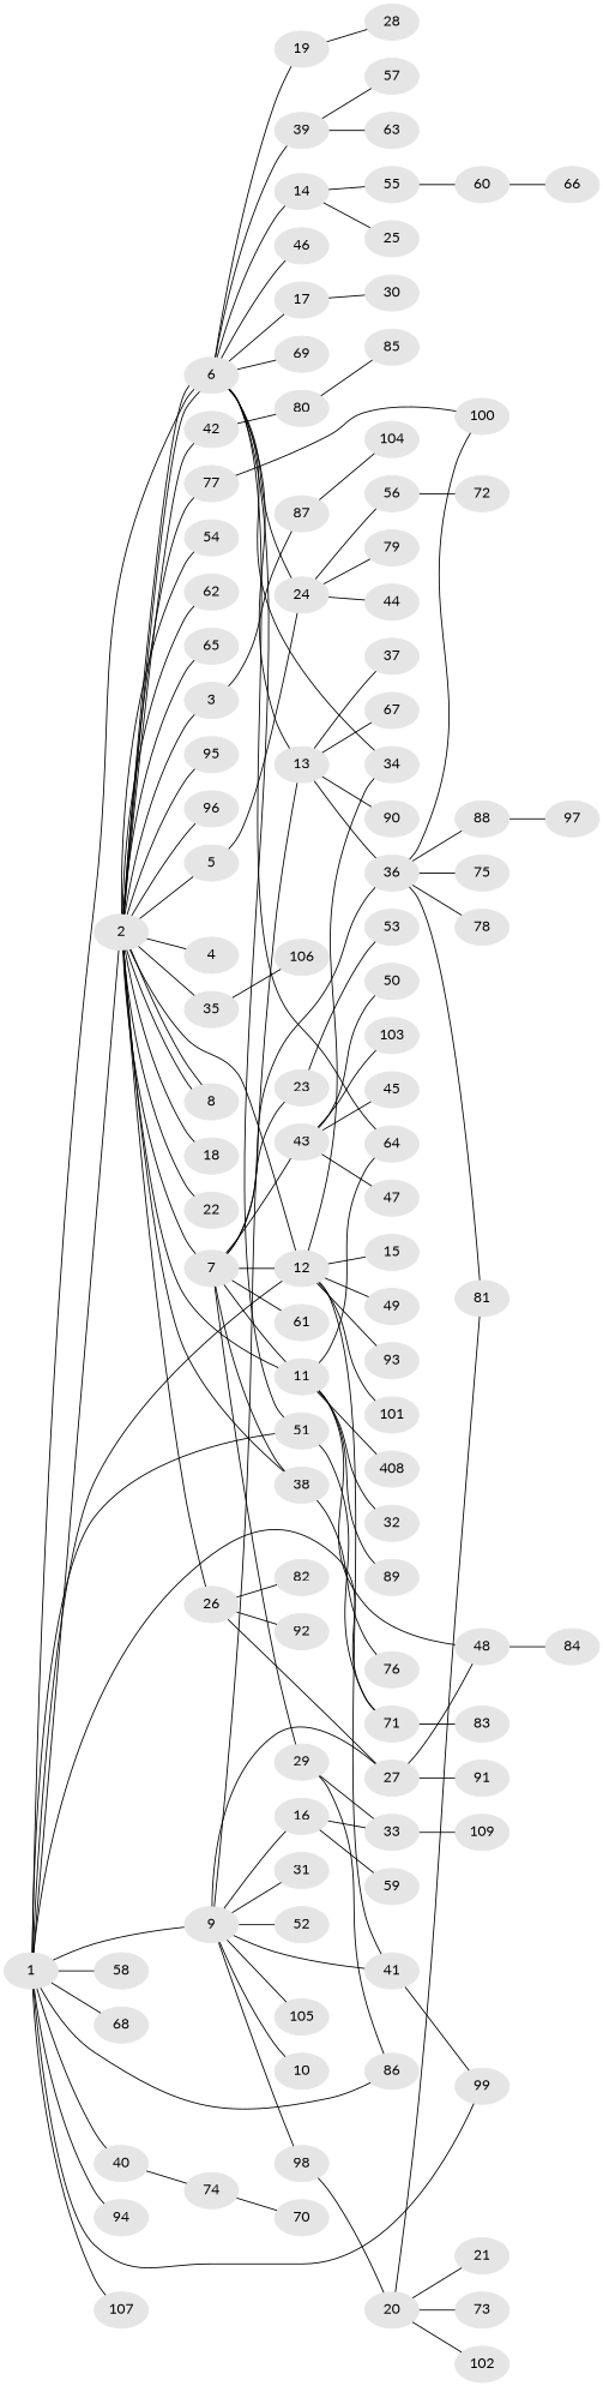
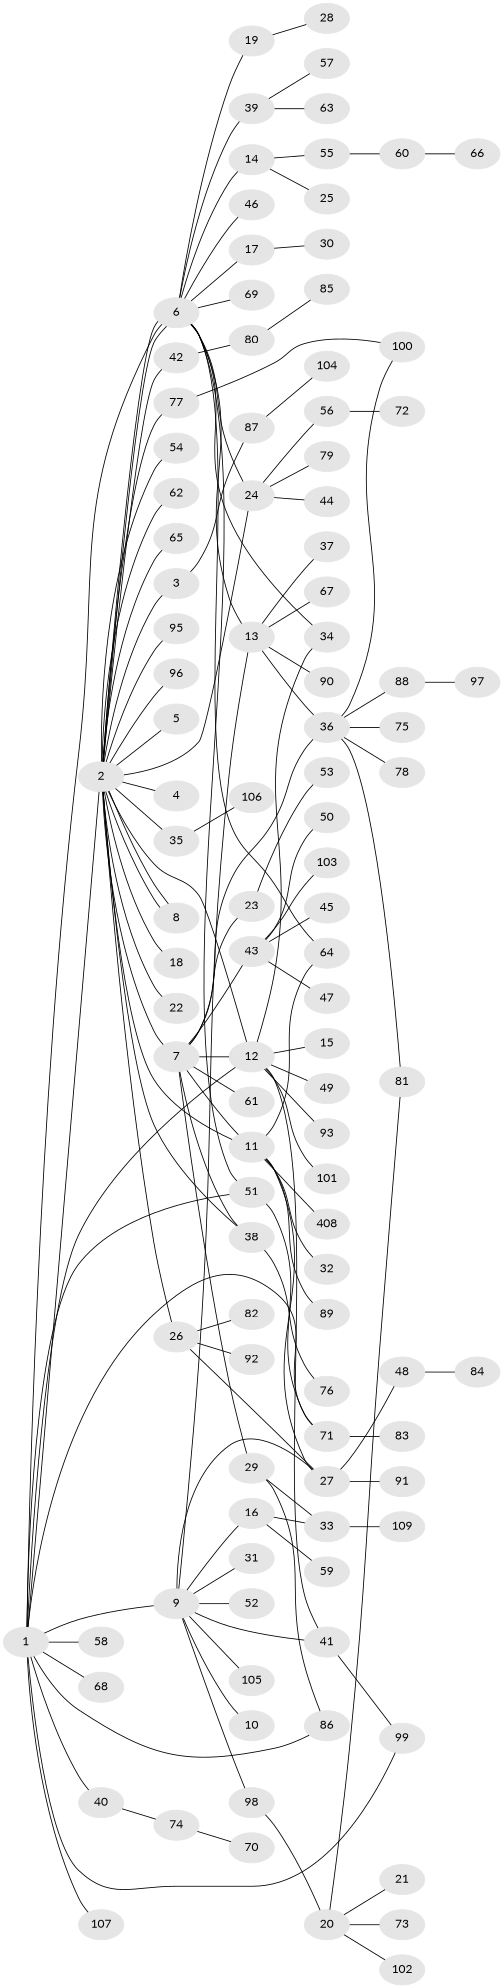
  graph {
    fontname=Lato
    rankdir=LR
    node [color=gray90 fontname=Lato style=filled]
    edge [fontname=Lato]
    1
    2
    6
    9
    12
    40
    51
    58
    68
    71
    86
-   94
    99
    107
    3
    4
    5
    7
    8
    11
    18
    22
    24
    26
    35
    38
    42
    54
    62
    65
    77
    95
    96
    13
    14
    17
    19
    34
    39
    46
    64
    69
    10
    16
    27
    31
    41
    52
    98
    105
    15
    49
    93
    101
    74
    83
    87
    23
    29
    36
    43
    61
    32
    48
    89
    n66 [label=408]
    44
    56
    79
    82
    92
    106
    76
    80
    100
    104
    37
    67
    90
    25
    55
    30
    28
    57
    63
    53
    33
    81
    75
    78
    88
    45
    47
    50
    103
    59
    20
    21
    73
    102
    91
    84
    60
    109
    72
    97
    70
    85
    66
    1 -- 2
    1 -- 6
    1 -- 9
    1 -- 12
    1 -- 40
    1 -- 51
    1 -- 58
    1 -- 68
    1 -- 71
    1 -- 86
-   1 -- 94
    1 -- 99
    1 -- 107
    2 -- 6
    2 -- 6
    2 -- 12
    2 -- 3
    2 -- 4
    2 -- 5
    2 -- 7
    2 -- 8
    2 -- 8
    2 -- 11
    2 -- 18
    2 -- 22
-   5 -- 24
+   2 -- 24
    2 -- 26
    2 -- 35
    2 -- 38
    2 -- 42
    2 -- 54
    2 -- 62
    2 -- 65
    2 -- 77
    2 -- 95
    2 -- 96
    6 -- 51
    6 -- 24
    6 -- 13
    6 -- 14
    6 -- 17
    6 -- 19
    6 -- 34
    6 -- 39
    6 -- 46
    6 -- 64
    6 -- 69
    9 -- 13
    9 -- 10
    9 -- 16
    9 -- 27
    9 -- 31
    9 -- 41
    9 -- 52
    9 -- 98
    9 -- 105
    12 -- 34
    12 -- 41
    12 -- 15
    12 -- 49
    12 -- 93
    12 -- 101
    40 -- 74
    51 -- 71
    71 -- 83
    3 -- 87
    7 -- 12
    7 -- 11
    7 -- 38
    7 -- 23
    7 -- 29
    7 -- 36
    7 -- 43
    7 -- 61
    11 -- 64
    11 -- 32
-   11 -- 48
+   11 -- 27
    11 -- 89
    11 -- n66
    24 -- 44
    24 -- 56
    24 -- 79
    26 -- 27
    26 -- 82
    26 -- 92
    35 -- 106
    38 -- 76
    42 -- 80
    77 -- 100
    13 -- 36
    13 -- 37
    13 -- 67
    13 -- 90
    14 -- 25
    14 -- 55
    17 -- 30
    19 -- 28
    39 -- 57
    39 -- 63
    16 -- 33
    16 -- 59
    27 -- 48
    27 -- 91
    41 -- 99
    98 -- 20
    74 -- 70
    87 -- 104
    23 -- 53
    29 -- 86
    29 -- 33
    36 -- 100
    36 -- 81
    36 -- 75
    36 -- 78
    36 -- 88
    43 -- 45
    43 -- 47
    43 -- 50
    43 -- 103
    48 -- 84
    56 -- 72
    80 -- 85
    55 -- 60
    33 -- 109
    88 -- 97
    20 -- 81
    20 -- 21
    20 -- 73
    20 -- 102
    60 -- 66
  }
